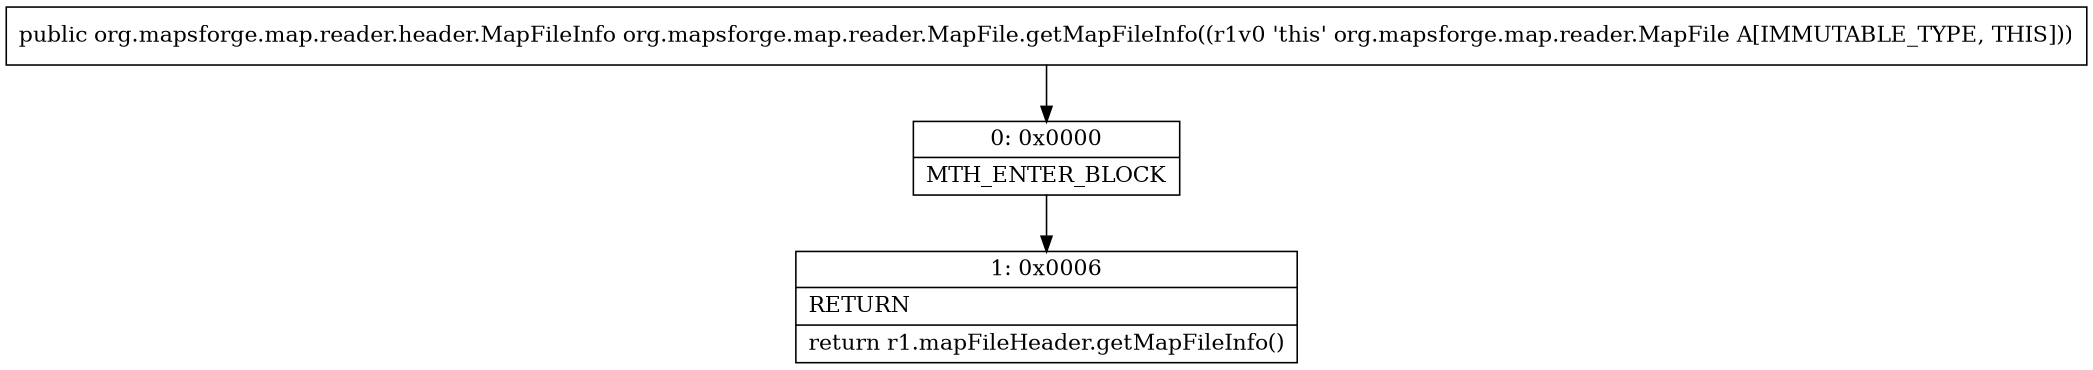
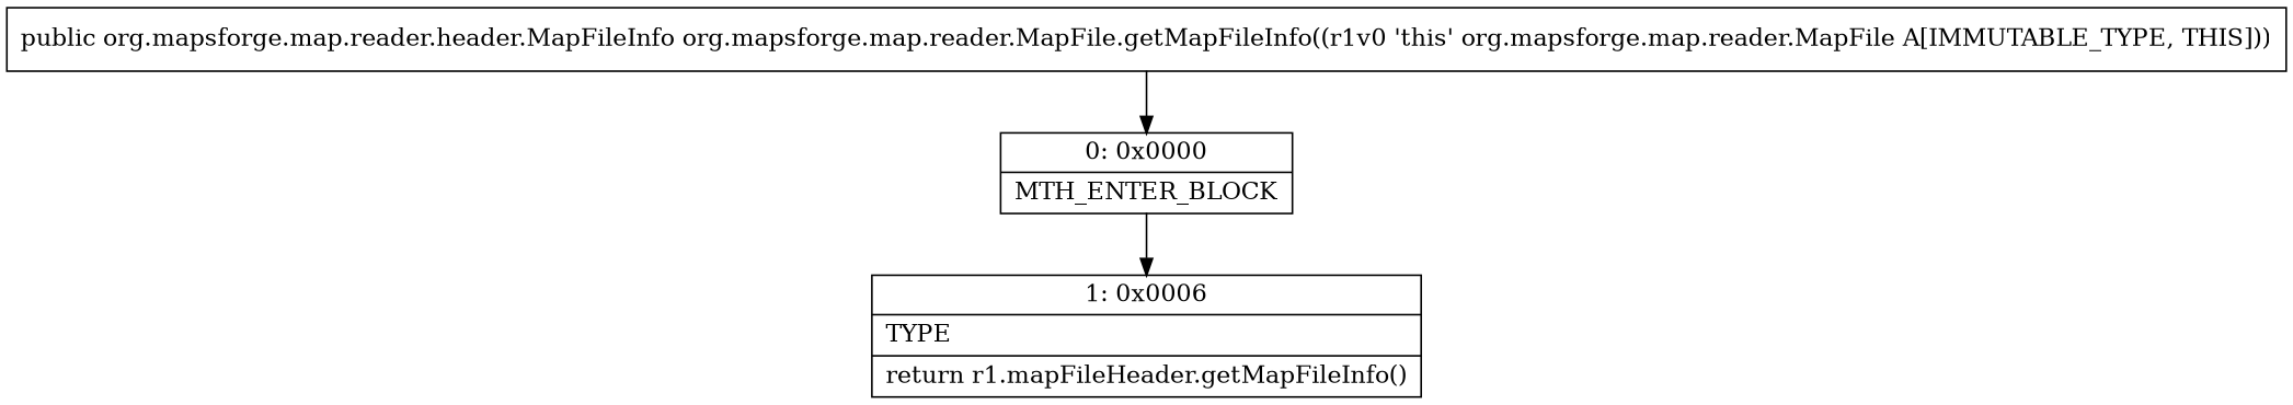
  digraph {
    node [shape=record]
    n1 [label="{0\:\ 0x0000|MTH_ENTER_BLOCK\l}"]
-   n2 [label="{1\:\ 0x0006|RETURN\l|return r1.mapFileHeader.getMapFileInfo()\l}"]
+   n2 [label="{1\:\ 0x0006|TYPE\l|return r1.mapFileHeader.getMapFileInfo()\l}"]
    n3 [label="{public org.mapsforge.map.reader.header.MapFileInfo org.mapsforge.map.reader.MapFile.getMapFileInfo((r1v0 'this' org.mapsforge.map.reader.MapFile A[IMMUTABLE_TYPE, THIS])) }"]
    n1 -> n2
    n3 -> n1
  }
